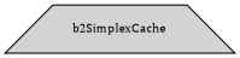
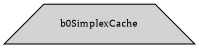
  digraph {
    rankdir=LR
    fontname="PT Serif"
-   n1 [color=black fillcolor=lightgrey fontname="PT Serif" fontsize=10 height=0.2 label=b2SimplexCache shape=trapezium style=filled width=0.4]
+   n1 [color=black fillcolor=lightgrey fontname="PT Serif" fontsize=10 height=0.2 label=b0SimplexCache shape=trapezium style=filled width=0.4]
  }
